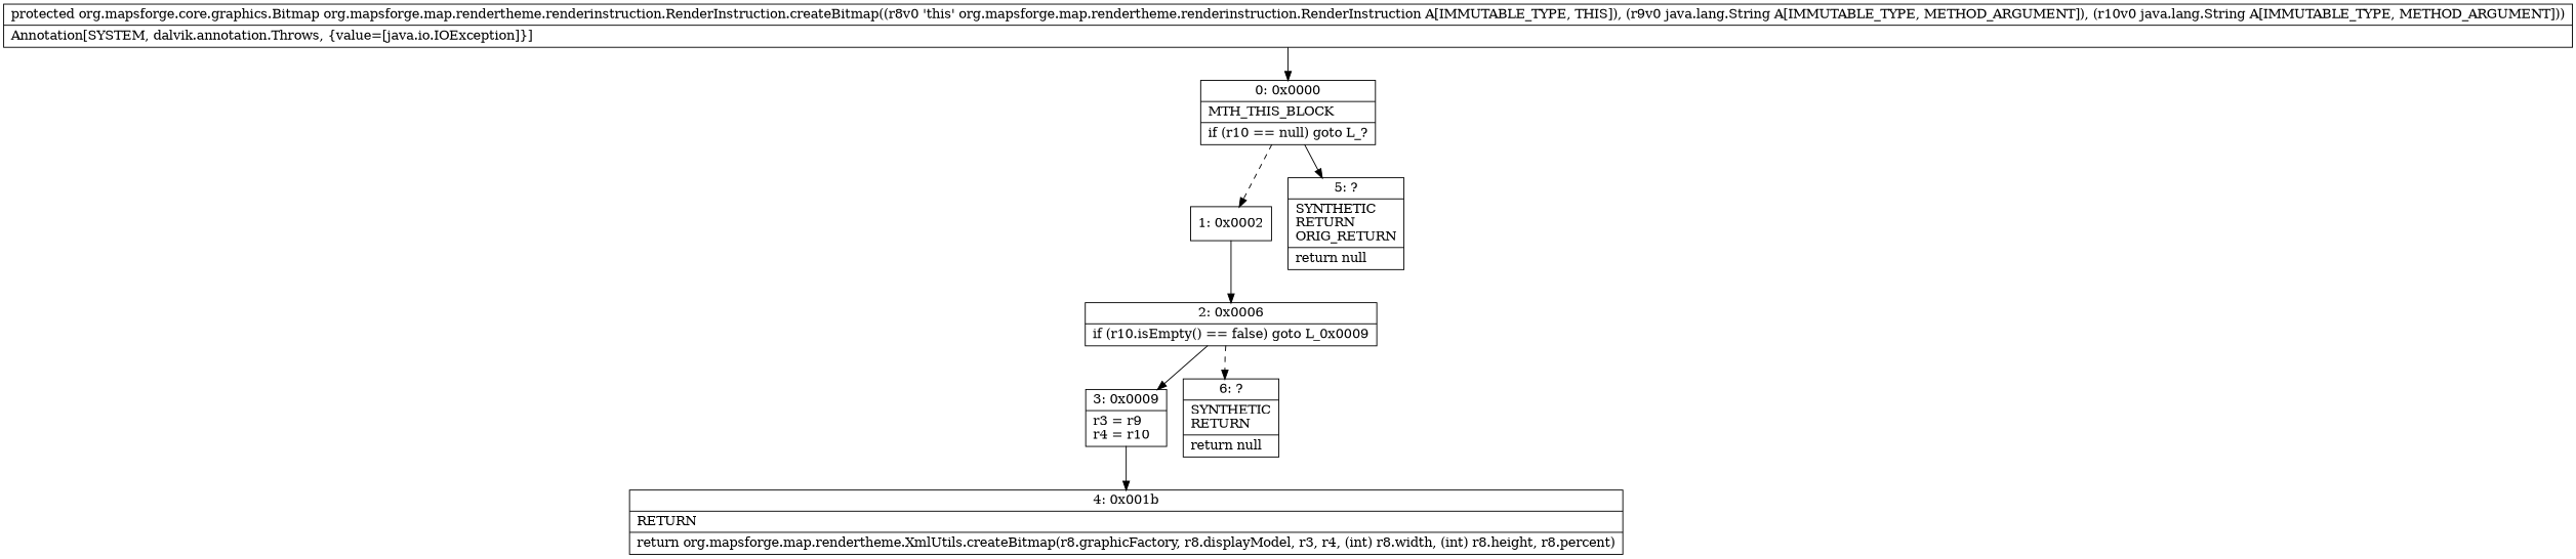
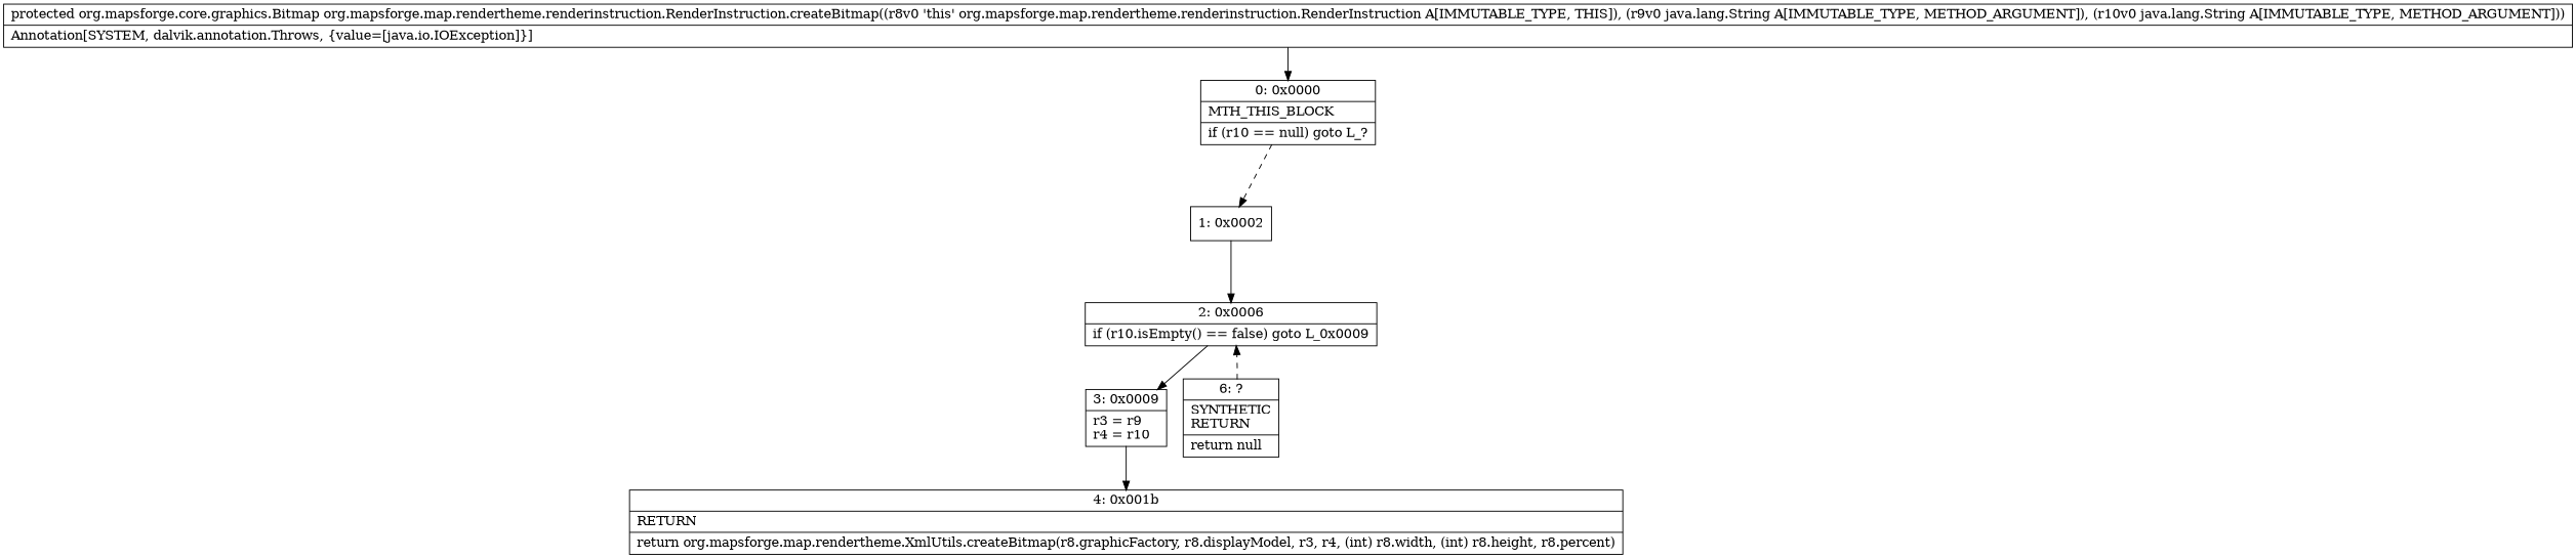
  digraph {
    node [shape=record]
    n1 [label="{0\:\ 0x0000|MTH_THIS_BLOCK\l|if (r10 == null) goto L_?\l}"]
    n2 [label="{1\:\ 0x0002}"]
-   n3 [label="{5\:\ ?|SYNTHETIC\lRETURN\lORIG_RETURN\l|return null\l}"]
    n4 [label="{2\:\ 0x0006|if (r10.isEmpty() == false) goto L_0x0009\l}"]
    n5 [label="{3\:\ 0x0009|r3 = r9\lr4 = r10\l}"]
    n6 [label="{6\:\ ?|SYNTHETIC\lRETURN\l|return null\l}"]
    n7 [label="{4\:\ 0x001b|RETURN\l|return org.mapsforge.map.rendertheme.XmlUtils.createBitmap(r8.graphicFactory, r8.displayModel, r3, r4, (int) r8.width, (int) r8.height, r8.percent)\l}"]
    n8 [label="{protected org.mapsforge.core.graphics.Bitmap org.mapsforge.map.rendertheme.renderinstruction.RenderInstruction.createBitmap((r8v0 'this' org.mapsforge.map.rendertheme.renderinstruction.RenderInstruction A[IMMUTABLE_TYPE, THIS]), (r9v0 java.lang.String A[IMMUTABLE_TYPE, METHOD_ARGUMENT]), (r10v0 java.lang.String A[IMMUTABLE_TYPE, METHOD_ARGUMENT]))  | Annotation[SYSTEM, dalvik.annotation.Throws, \{value=[java.io.IOException]\}]\l}"]
    n1 -> n2 [style=dashed]
-   n1 -> n3
    n2 -> n4
    n4 -> n5
-   n4 -> n6 [style=dashed]
+   n6 -> n4 [style=dashed]
    n5 -> n7
    n8 -> n1
  }
